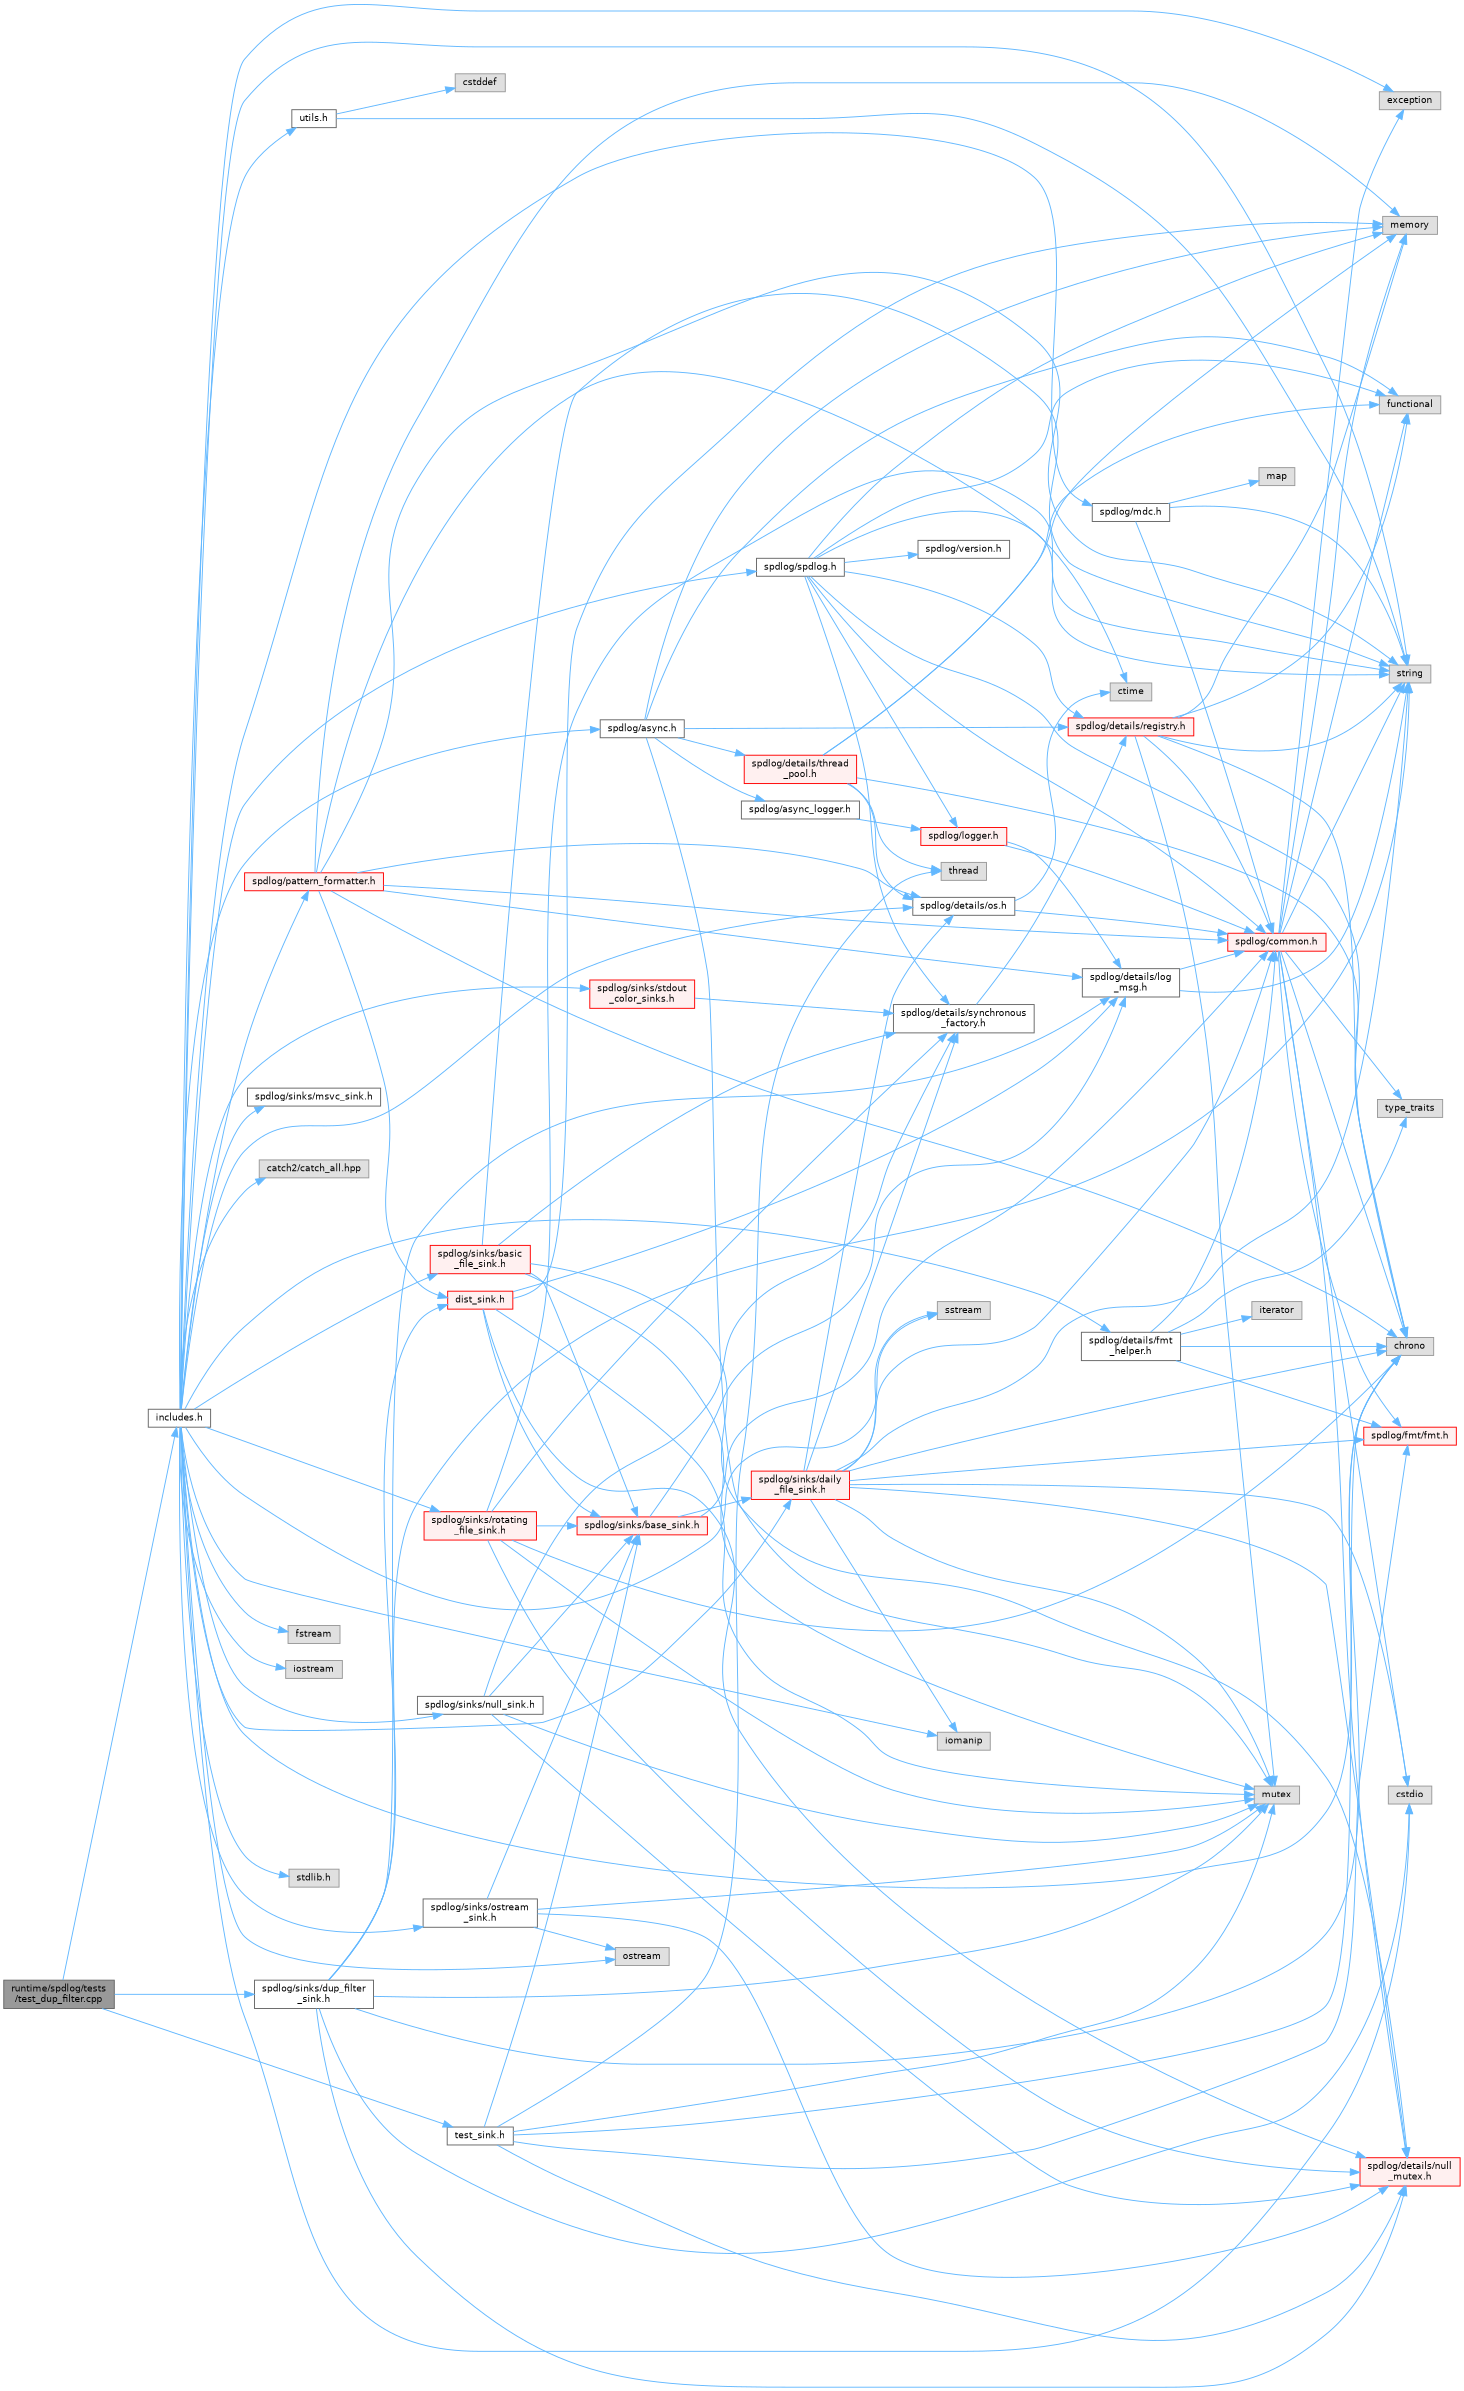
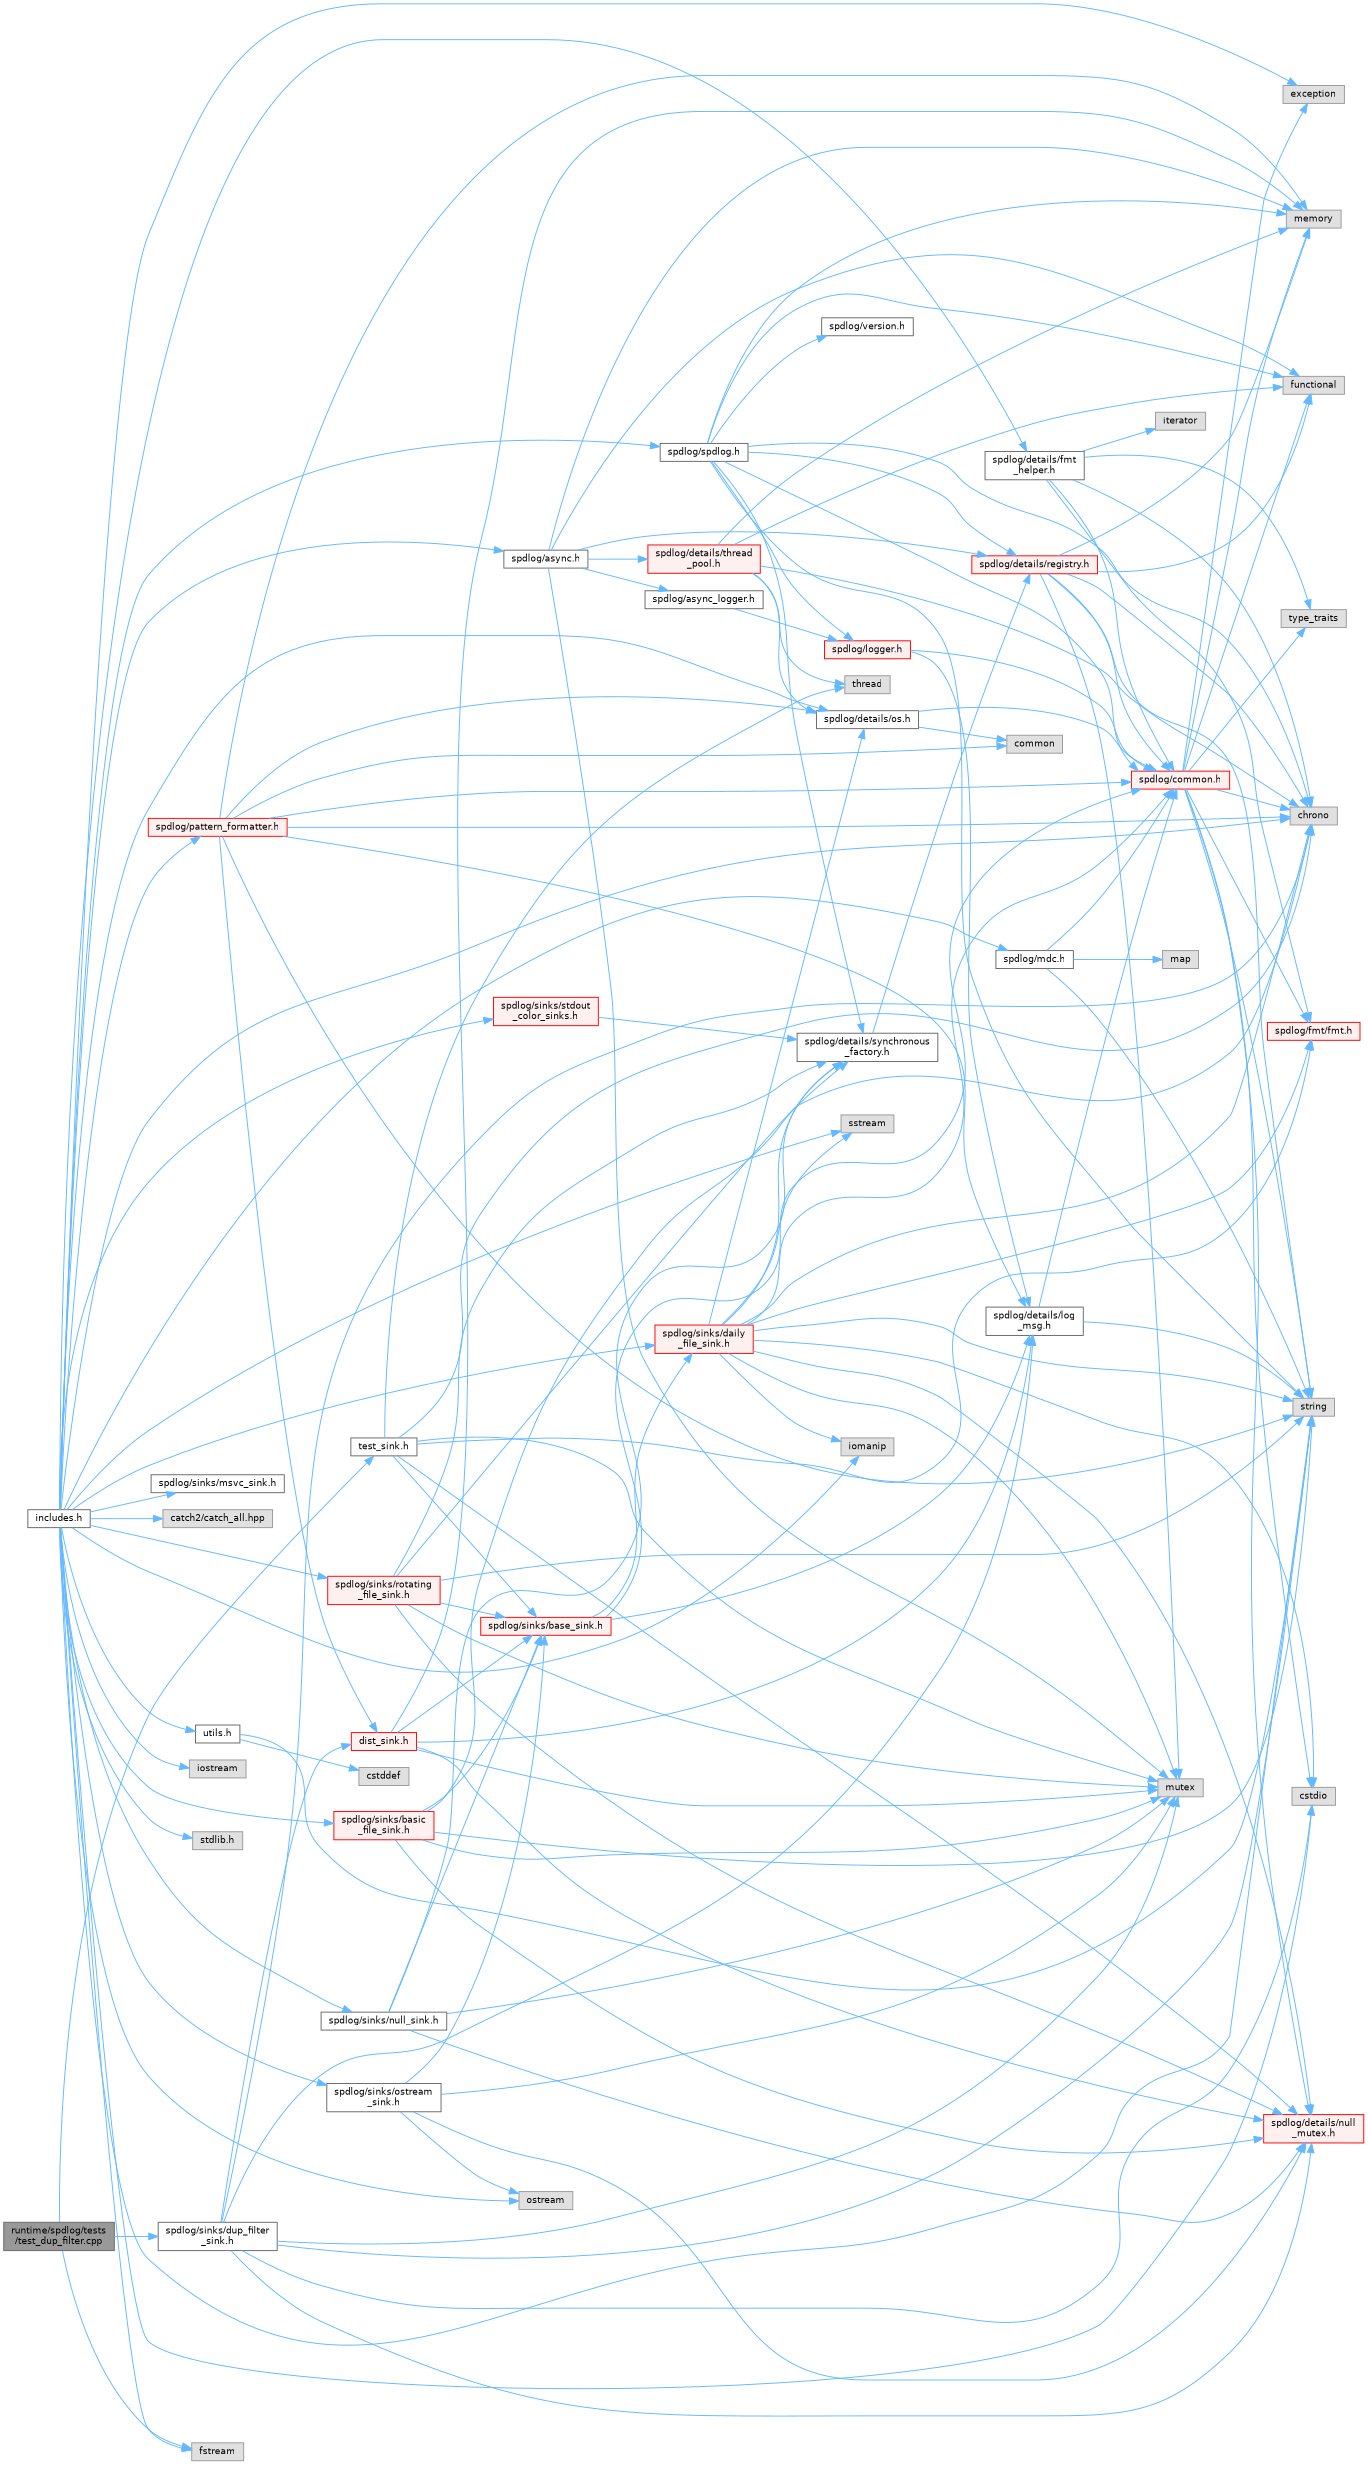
  digraph {
    rankdir=LR
    node [color=grey60 fillcolor="#E0E0E0" fontname=Helvetica fontsize=10 shape=box style=filled]
    edge [color=steelblue1 fontname=Helvetica fontsize=10 labelfontname=Helvetica labelfontsize=10 style=solid]
    n1 [color=gray40 fillcolor=grey60 fontcolor=black height=0.2 label="runtime/spdlog/tests\l/test_dup_filter.cpp" width=0.4]
    n2 [color=grey40 fillcolor=white height=0.2 label="includes.h" width=0.4]
    n3 [color=grey40 fillcolor=white height=0.2 label="spdlog/sinks/dup_filter\l_sink.h" width=0.4]
    n4 [color=grey40 fillcolor=white height=0.2 label="test_sink.h" width=0.4]
    n5 [height=0.2 label="catch2/catch_all.hpp" width=0.4]
    n6 [color=grey40 fillcolor=white height=0.2 label="utils.h" width=0.4]
    n7 [height=0.2 label=string width=0.4]
    n8 [height=0.2 label=chrono width=0.4]
    n9 [height=0.2 label=cstdio width=0.4]
    n10 [height=0.2 label=exception width=0.4]
    n11 [height=0.2 label=fstream width=0.4]
    n12 [height=0.2 label=iostream width=0.4]
    n13 [height=0.2 label=ostream width=0.4]
    n14 [height=0.2 label=sstream width=0.4]
    n15 [height=0.2 label=iomanip width=0.4]
    n16 [height=0.2 label="stdlib.h" width=0.4]
    n17 [color=grey40 fillcolor=white height=0.2 label="spdlog/spdlog.h" width=0.4]
    n18 [color=grey40 fillcolor=white height=0.2 label="spdlog/async.h" width=0.4]
    n19 [color=grey40 fillcolor=white height=0.2 label="spdlog/details/os.h" width=0.4]
    n20 [color=grey40 fillcolor=white height=0.2 label="spdlog/details/fmt\l_helper.h" width=0.4]
    n21 [color=grey40 fillcolor=white height=0.2 label="spdlog/mdc.h" width=0.4]
    n22 [color=red fillcolor="#FFF0F0" height=0.2 label="spdlog/sinks/basic\l_file_sink.h" width=0.4]
    n23 [color=red fillcolor="#FFF0F0" height=0.2 label="spdlog/sinks/daily\l_file_sink.h" width=0.4]
    n24 [color=grey40 fillcolor=white height=0.2 label="spdlog/sinks/null_sink.h" width=0.4]
    n25 [color=grey40 fillcolor=white height=0.2 label="spdlog/sinks/ostream\l_sink.h" width=0.4]
    n26 [color=red fillcolor="#FFF0F0" height=0.2 label="spdlog/sinks/rotating\l_file_sink.h" width=0.4]
    n27 [color=red fillcolor="#FFF0F0" height=0.2 label="spdlog/sinks/stdout\l_color_sinks.h" width=0.4]
    n28 [color=grey40 fillcolor=white height=0.2 label="spdlog/sinks/msvc_sink.h" width=0.4]
    n29 [color=red fillcolor="#FFF0F0" height=0.2 label="spdlog/pattern_formatter.h" width=0.4]
    n30 [color=red fillcolor="#FFF0F0" height=0.2 label="spdlog/details/null\l_mutex.h" width=0.4]
    n31 [height=0.2 label=mutex width=0.4]
    n32 [color=grey40 fillcolor=white height=0.2 label="spdlog/details/log\l_msg.h" width=0.4]
    n33 [color=red fillcolor="#FFF0F0" height=0.2 label="dist_sink.h" width=0.4]
    n34 [color=red fillcolor="#FFF0F0" height=0.2 label="spdlog/fmt/fmt.h" width=0.4]
    n35 [height=0.2 label=thread width=0.4]
    n36 [color=red fillcolor="#FFF0F0" height=0.2 label="spdlog/sinks/base_sink.h" width=0.4]
    n37 [height=0.2 label=cstddef width=0.4]
    n38 [color=red fillcolor="#FFF0F0" height=0.2 label="spdlog/common.h" width=0.4]
    n39 [height=0.2 label=functional width=0.4]
    n40 [height=0.2 label=memory width=0.4]
    n41 [color=red fillcolor="#FFF0F0" height=0.2 label="spdlog/details/registry.h" width=0.4]
    n42 [color=grey40 fillcolor=white height=0.2 label="spdlog/details/synchronous\l_factory.h" width=0.4]
    n43 [color=red fillcolor="#FFF0F0" height=0.2 label="spdlog/logger.h" width=0.4]
    n44 [color=grey40 fillcolor=white height=0.2 label="spdlog/version.h" width=0.4]
    n45 [color=grey40 fillcolor=white height=0.2 label="spdlog/async_logger.h" width=0.4]
    n46 [color=red fillcolor="#FFF0F0" height=0.2 label="spdlog/details/thread\l_pool.h" width=0.4]
-   n47 [height=0.2 label=ctime width=0.4]
+   n47 [height=0.2 label=common width=0.4]
    n48 [height=0.2 label=type_traits width=0.4]
    n49 [height=0.2 label=iterator width=0.4]
    n50 [height=0.2 label=map width=0.4]
-   n1 -> n2
+   n1 -> n11
    n1 -> n3
    n1 -> n4
    n2 -> n5
    n2 -> n6
    n2 -> n7
    n2 -> n8
    n2 -> n9
    n2 -> n10
    n2 -> n11
    n2 -> n12
    n2 -> n13
    n2 -> n14
    n2 -> n15
    n2 -> n16
    n2 -> n17
    n2 -> n18
    n2 -> n19
    n2 -> n20
    n2 -> n21
    n2 -> n22
    n2 -> n23
    n2 -> n24
    n2 -> n25
    n2 -> n26
    n2 -> n27
    n2 -> n28
    n2 -> n29
    n3 -> n7
    n3 -> n8
    n3 -> n9
    n3 -> n30
    n3 -> n31
    n3 -> n32
    n3 -> n33
    n4 -> n8
    n4 -> n30
    n4 -> n31
    n4 -> n34
    n4 -> n35
    n4 -> n36
    n6 -> n7
    n6 -> n37
    n17 -> n7
    n17 -> n8
    n17 -> n38
    n17 -> n39
    n17 -> n40
    n17 -> n41
    n17 -> n42
    n17 -> n43
    n17 -> n44
    n18 -> n31
    n18 -> n39
    n18 -> n40
    n18 -> n41
    n18 -> n45
    n18 -> n46
    n19 -> n38
    n19 -> n47
    n20 -> n8
    n20 -> n34
    n20 -> n38
    n20 -> n48
    n20 -> n49
    n21 -> n7
    n21 -> n38
    n21 -> n50
    n22 -> n7
    n22 -> n30
    n22 -> n31
    n22 -> n36
    n22 -> n42
    n23 -> n7
    n23 -> n8
    n23 -> n9
    n23 -> n14
    n23 -> n15
    n23 -> n19
    n23 -> n30
    n23 -> n31
    n23 -> n34
    n23 -> n38
    n23 -> n42
    n24 -> n30
    n24 -> n31
    n24 -> n36
    n24 -> n42
    n25 -> n13
    n25 -> n30
    n25 -> n31
    n25 -> n36
    n26 -> n7
    n26 -> n8
    n26 -> n30
    n26 -> n31
    n26 -> n36
    n26 -> n42
    n27 -> n42
    n29 -> n7
    n29 -> n8
    n29 -> n19
    n29 -> n32
    n29 -> n33
    n29 -> n38
    n29 -> n40
    n29 -> n47
    n32 -> n7
    n32 -> n38
    n33 -> n30
    n33 -> n31
    n33 -> n32
    n33 -> n36
    n33 -> n40
    n36 -> n23
    n36 -> n32
    n36 -> n38
    n38 -> n7
    n38 -> n8
    n38 -> n9
    n38 -> n10
    n38 -> n30
    n38 -> n34
    n38 -> n39
    n38 -> n40
    n38 -> n48
    n41 -> n7
    n41 -> n8
    n41 -> n31
    n41 -> n38
    n41 -> n39
    n41 -> n40
    n42 -> n41
    n43 -> n32
    n43 -> n38
    n45 -> n43
    n46 -> n8
    n46 -> n19
    n46 -> n35
    n46 -> n39
    n46 -> n40
  }
